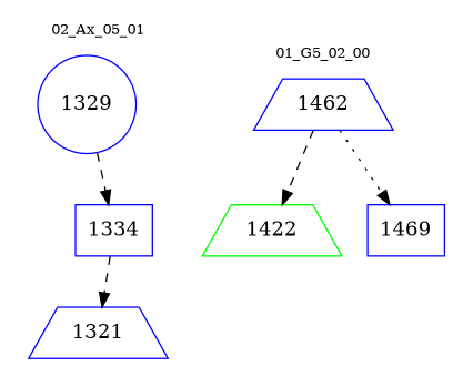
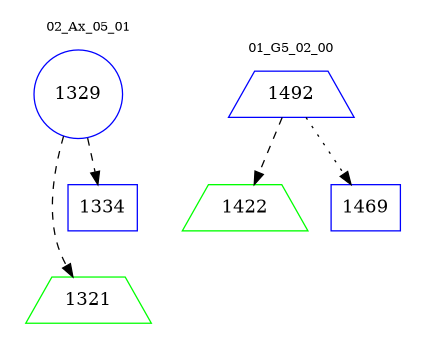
  digraph {
    node [color=blue shape=trapezium]
    edge [color=black style=dashed]
    n1 [label=1329 shape=circle]
-   n2 [label=1321]
+   n2 [color=green label=1321]
    n3 [label=1334 shape=box]
-   n4 [label=1462]
+   n4 [label=1492]
    n5 [color=green label=1422]
    n6 [label=1469 shape=box]
    subgraph cluster_1 {
      color=white
      fontsize=10
      label="02_Ax_05_01"
      n1
      n2
      n3
    }
    subgraph cluster_2 {
      color=white
      fontsize=10
      label="01_G5_02_00"
      n4
      n5
      n6
    }
-   n3 -> n2
+   n1 -> n2
    n1 -> n3
    n4 -> n5
    n4 -> n6 [style=dotted]
  }
